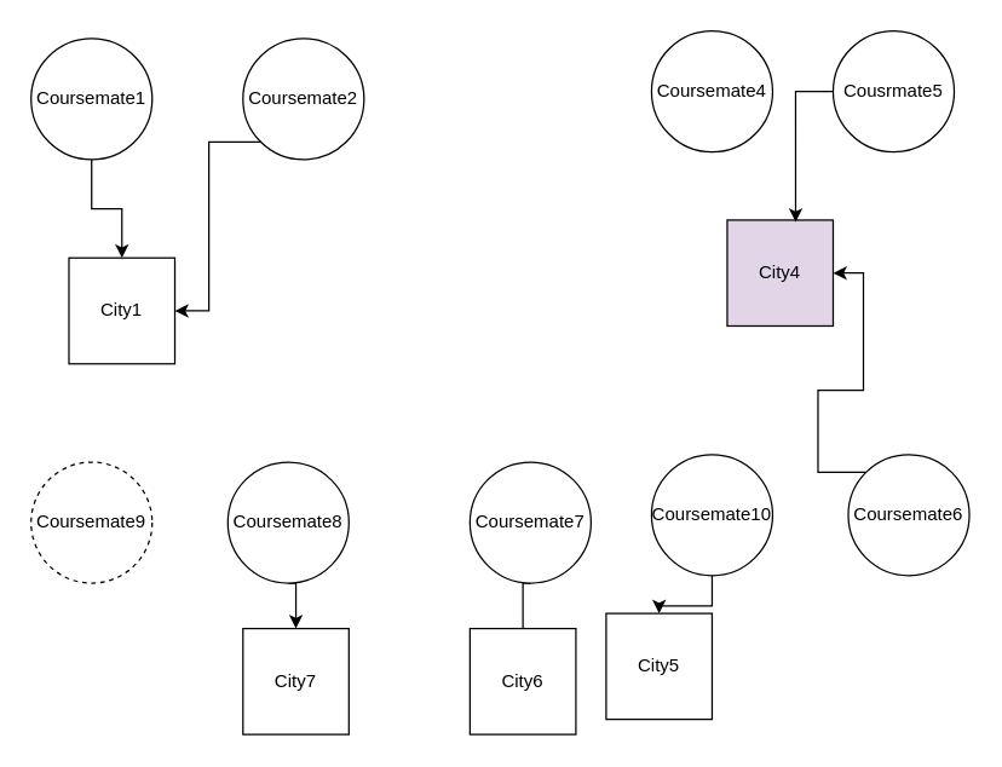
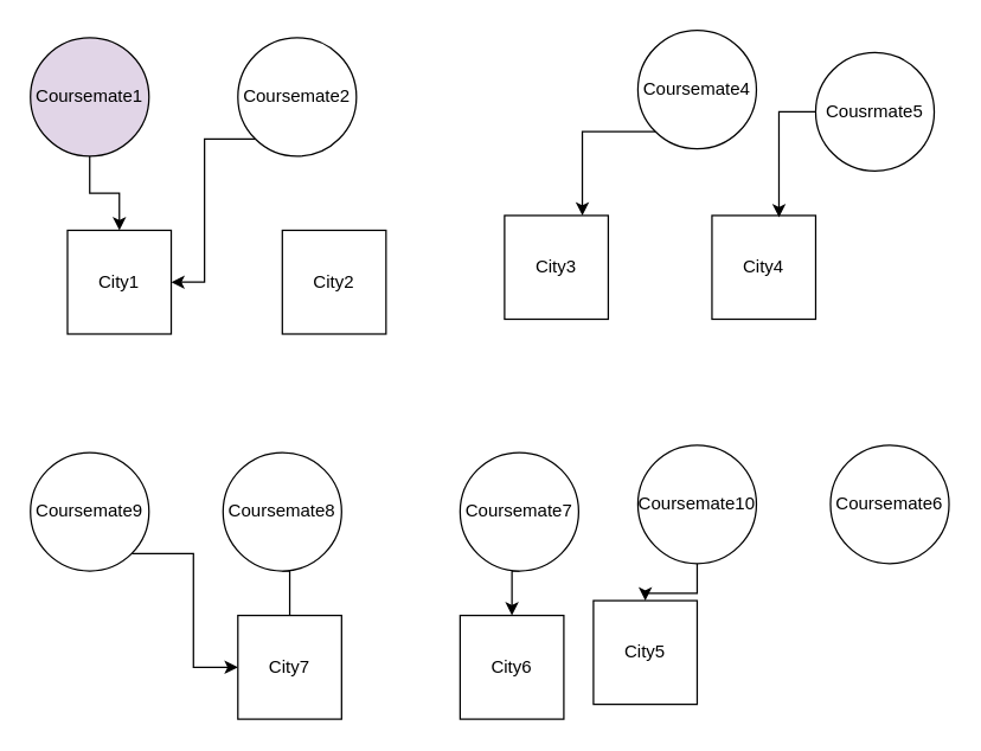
  <mxCell id="0" />
  <mxCell id="1" parent="0" />
  <mxCell id="2" style="edgeStyle=orthogonalEdgeStyle;rounded=0;orthogonalLoop=1;jettySize=auto;html=1;exitX=0.5;exitY=1;exitDx=0;exitDy=0;entryX=0.5;entryY=0;entryDx=0;entryDy=0;" edge="1" parent="1" source="3" target="19"><mxGeometry relative="1" as="geometry" /></mxCell>
- <mxCell id="3" value="Coursemate1" style="ellipse;whiteSpace=wrap;html=1;aspect=fixed;" parent="1" vertex="1"><mxGeometry x="20" y="25" width="80" height="80" as="geometry" /></mxCell>
+ <mxCell id="3" value="Coursemate1" style="ellipse;whiteSpace=wrap;html=1;aspect=fixed;fillColor=#e1d5e7;" parent="1" vertex="1"><mxGeometry x="20" y="25" width="80" height="80" as="geometry" /></mxCell>
  <mxCell id="4" style="edgeStyle=orthogonalEdgeStyle;rounded=0;orthogonalLoop=1;jettySize=auto;html=1;exitX=0;exitY=1;exitDx=0;exitDy=0;entryX=1;entryY=0.5;entryDx=0;entryDy=0;" edge="1" parent="1" source="5" target="19"><mxGeometry relative="1" as="geometry" /></mxCell>
  <mxCell id="5" value="Coursemate2" style="ellipse;whiteSpace=wrap;html=1;aspect=fixed;" parent="1" vertex="1"><mxGeometry x="160" y="25" width="80" height="80" as="geometry" /></mxCell>
- <mxCell id="6" style="edgeStyle=orthogonalEdgeStyle;rounded=0;orthogonalLoop=1;jettySize=auto;html=1;exitX=0.5;exitY=1;exitDx=0;exitDy=0;entryX=0.5;entryY=0;entryDx=0;entryDy=0;endArrow=none;" edge="1" parent="1" source="7" target="20"><mxGeometry relative="1" as="geometry" /></mxCell>
+ <mxCell id="6" style="edgeStyle=orthogonalEdgeStyle;rounded=0;orthogonalLoop=1;jettySize=auto;html=1;exitX=0.5;exitY=1;exitDx=0;exitDy=0;entryX=0.5;entryY=0;entryDx=0;entryDy=0;" edge="1" parent="1" source="7" target="20"><mxGeometry relative="1" as="geometry" /></mxCell>
  <mxCell id="7" value="Coursemate7" style="ellipse;whiteSpace=wrap;html=1;aspect=fixed;" parent="1" vertex="1"><mxGeometry x="310" y="305" width="80" height="80" as="geometry" /></mxCell>
+ <mxCell id="8" style="edgeStyle=orthogonalEdgeStyle;rounded=0;orthogonalLoop=1;jettySize=auto;html=1;exitX=0;exitY=1;exitDx=0;exitDy=0;entryX=0.75;entryY=0;entryDx=0;entryDy=0;" edge="1" parent="1" source="9" target="24"><mxGeometry relative="1" as="geometry" /></mxCell>
  <mxCell id="9" value="Coursemate4" style="ellipse;whiteSpace=wrap;html=1;aspect=fixed;" parent="1" vertex="1"><mxGeometry x="430" y="20" width="80" height="80" as="geometry" /></mxCell>
- <mxCell id="10" style="edgeStyle=orthogonalEdgeStyle;rounded=0;orthogonalLoop=1;jettySize=auto;html=1;exitX=0.5;exitY=1;exitDx=0;exitDy=0;entryX=0.5;entryY=0;entryDx=0;entryDy=0;" edge="1" parent="1" source="11" target="23"><mxGeometry relative="1" as="geometry" /></mxCell>
+ <mxCell id="10" style="edgeStyle=orthogonalEdgeStyle;rounded=0;orthogonalLoop=1;jettySize=auto;html=1;exitX=0.5;exitY=1;exitDx=0;exitDy=0;entryX=0.5;entryY=0;entryDx=0;entryDy=0;endArrow=none;" edge="1" parent="1" source="11" target="23"><mxGeometry relative="1" as="geometry" /></mxCell>
  <mxCell id="11" value="Coursemate8" style="ellipse;whiteSpace=wrap;html=1;aspect=fixed;" parent="1" vertex="1"><mxGeometry x="150" y="305" width="80" height="80" as="geometry" /></mxCell>
- <mxCell id="12" style="edgeStyle=orthogonalEdgeStyle;rounded=0;orthogonalLoop=1;jettySize=auto;html=1;exitX=0;exitY=0;exitDx=0;exitDy=0;entryX=1;entryY=0.5;entryDx=0;entryDy=0;" edge="1" parent="1" source="13" target="25"><mxGeometry relative="1" as="geometry" /></mxCell>
  <mxCell id="13" value="Coursemate6" style="ellipse;whiteSpace=wrap;html=1;aspect=fixed;" parent="1" vertex="1"><mxGeometry x="560" y="300" width="80" height="80" as="geometry" /></mxCell>
- <mxCell id="14" value="Cousrmate5" style="ellipse;whiteSpace=wrap;html=1;aspect=fixed;" parent="1" vertex="1"><mxGeometry x="550" y="20" width="80" height="80" as="geometry" /></mxCell>
+ <mxCell id="14" value="Cousrmate5" style="ellipse;whiteSpace=wrap;html=1;aspect=fixed;" parent="1" vertex="1"><mxGeometry x="550" y="35" width="80" height="80" as="geometry" /></mxCell>
  <mxCell id="15" style="edgeStyle=orthogonalEdgeStyle;rounded=0;orthogonalLoop=1;jettySize=auto;html=1;exitX=0.5;exitY=1;exitDx=0;exitDy=0;entryX=0.5;entryY=0;entryDx=0;entryDy=0;" edge="1" parent="1" source="16" target="22"><mxGeometry relative="1" as="geometry" /></mxCell>
  <mxCell id="16" value="Coursemate10" style="ellipse;whiteSpace=wrap;html=1;aspect=fixed;" parent="1" vertex="1"><mxGeometry x="430" y="300" width="80" height="80" as="geometry" /></mxCell>
- <mxCell id="18" value="Coursemate9" style="ellipse;whiteSpace=wrap;html=1;aspect=fixed;dashed=1;" parent="1" vertex="1"><mxGeometry x="20" y="305" width="80" height="80" as="geometry" /></mxCell>
- <mxCell id="19" value="City1" style="whiteSpace=wrap;html=1;aspect=fixed;" parent="1" vertex="1"><mxGeometry x="45" y="170" width="70" height="70" as="geometry" /></mxCell>
+ <mxCell id="17" style="edgeStyle=orthogonalEdgeStyle;rounded=0;orthogonalLoop=1;jettySize=auto;html=1;exitX=1;exitY=1;exitDx=0;exitDy=0;entryX=0;entryY=0.5;entryDx=0;entryDy=0;" edge="1" parent="1" source="18" target="23"><mxGeometry relative="1" as="geometry" /></mxCell>
+ <mxCell id="18" value="Coursemate9" style="ellipse;whiteSpace=wrap;html=1;aspect=fixed;" parent="1" vertex="1"><mxGeometry x="20" y="305" width="80" height="80" as="geometry" /></mxCell>
+ <mxCell id="19" value="City1" style="whiteSpace=wrap;html=1;aspect=fixed;" parent="1" vertex="1"><mxGeometry x="45" y="155" width="70" height="70" as="geometry" /></mxCell>
  <mxCell id="20" value="City6" style="whiteSpace=wrap;html=1;aspect=fixed;" parent="1" vertex="1"><mxGeometry x="310" y="415" width="70" height="70" as="geometry" /></mxCell>
+ <mxCell id="21" value="City2" style="whiteSpace=wrap;html=1;aspect=fixed;" parent="1" vertex="1"><mxGeometry x="190" y="155" width="70" height="70" as="geometry" /></mxCell>
  <mxCell id="22" value="City5" style="whiteSpace=wrap;html=1;aspect=fixed;" parent="1" vertex="1"><mxGeometry x="400" y="405" width="70" height="70" as="geometry" /></mxCell>
  <mxCell id="23" value="City7" style="whiteSpace=wrap;html=1;aspect=fixed;" parent="1" vertex="1"><mxGeometry x="160" y="415" width="70" height="70" as="geometry" /></mxCell>
- <mxCell id="25" value="City4" style="whiteSpace=wrap;html=1;aspect=fixed;fillColor=#e1d5e7;" parent="1" vertex="1"><mxGeometry x="480" y="145" width="70" height="70" as="geometry" /></mxCell>
+ <mxCell id="24" value="City3" style="whiteSpace=wrap;html=1;aspect=fixed;" parent="1" vertex="1"><mxGeometry x="340" y="145" width="70" height="70" as="geometry" /></mxCell>
+ <mxCell id="25" value="City4" style="whiteSpace=wrap;html=1;aspect=fixed;" parent="1" vertex="1"><mxGeometry x="480" y="145" width="70" height="70" as="geometry" /></mxCell>
  <mxCell id="26" style="edgeStyle=orthogonalEdgeStyle;rounded=0;orthogonalLoop=1;jettySize=auto;html=1;exitX=0;exitY=0.5;exitDx=0;exitDy=0;entryX=0.646;entryY=0.017;entryDx=0;entryDy=0;entryPerimeter=0;" edge="1" parent="1" source="14" target="25"><mxGeometry relative="1" as="geometry" /></mxCell>
